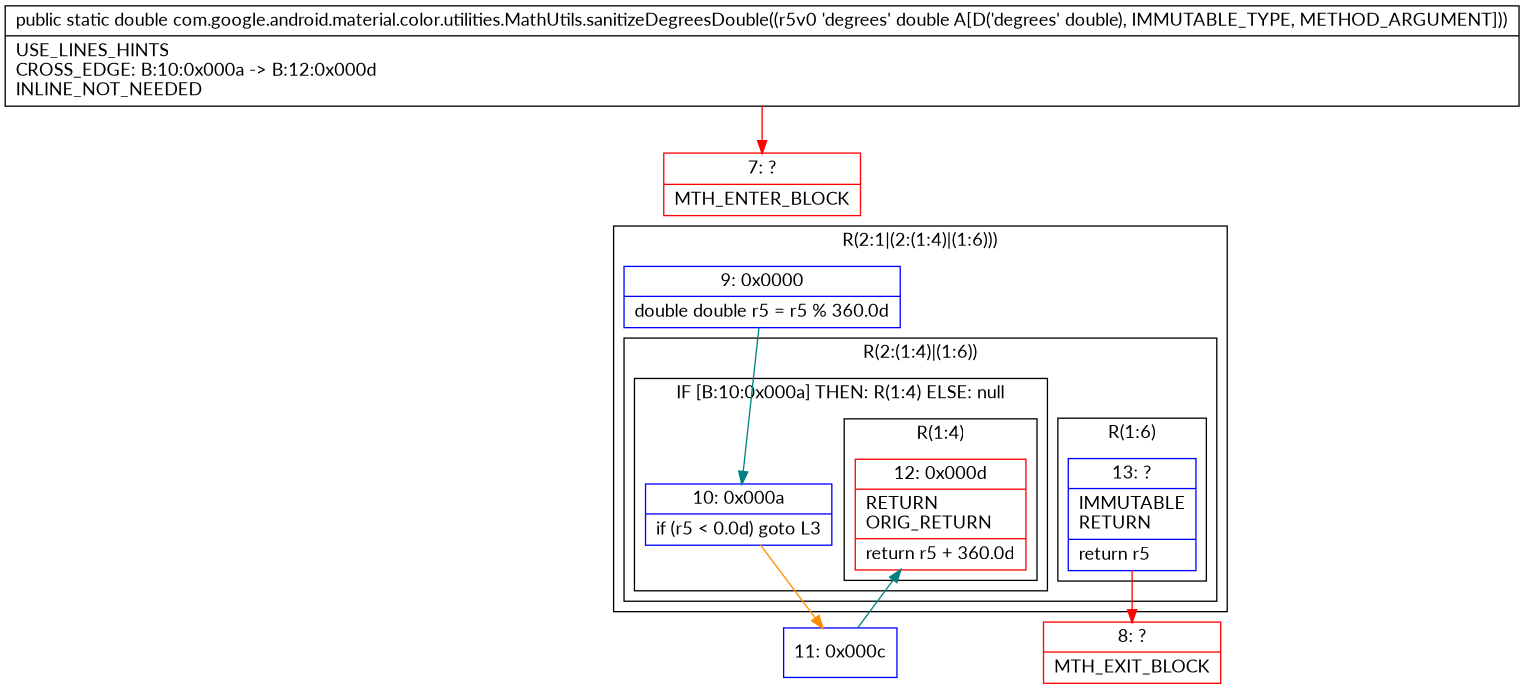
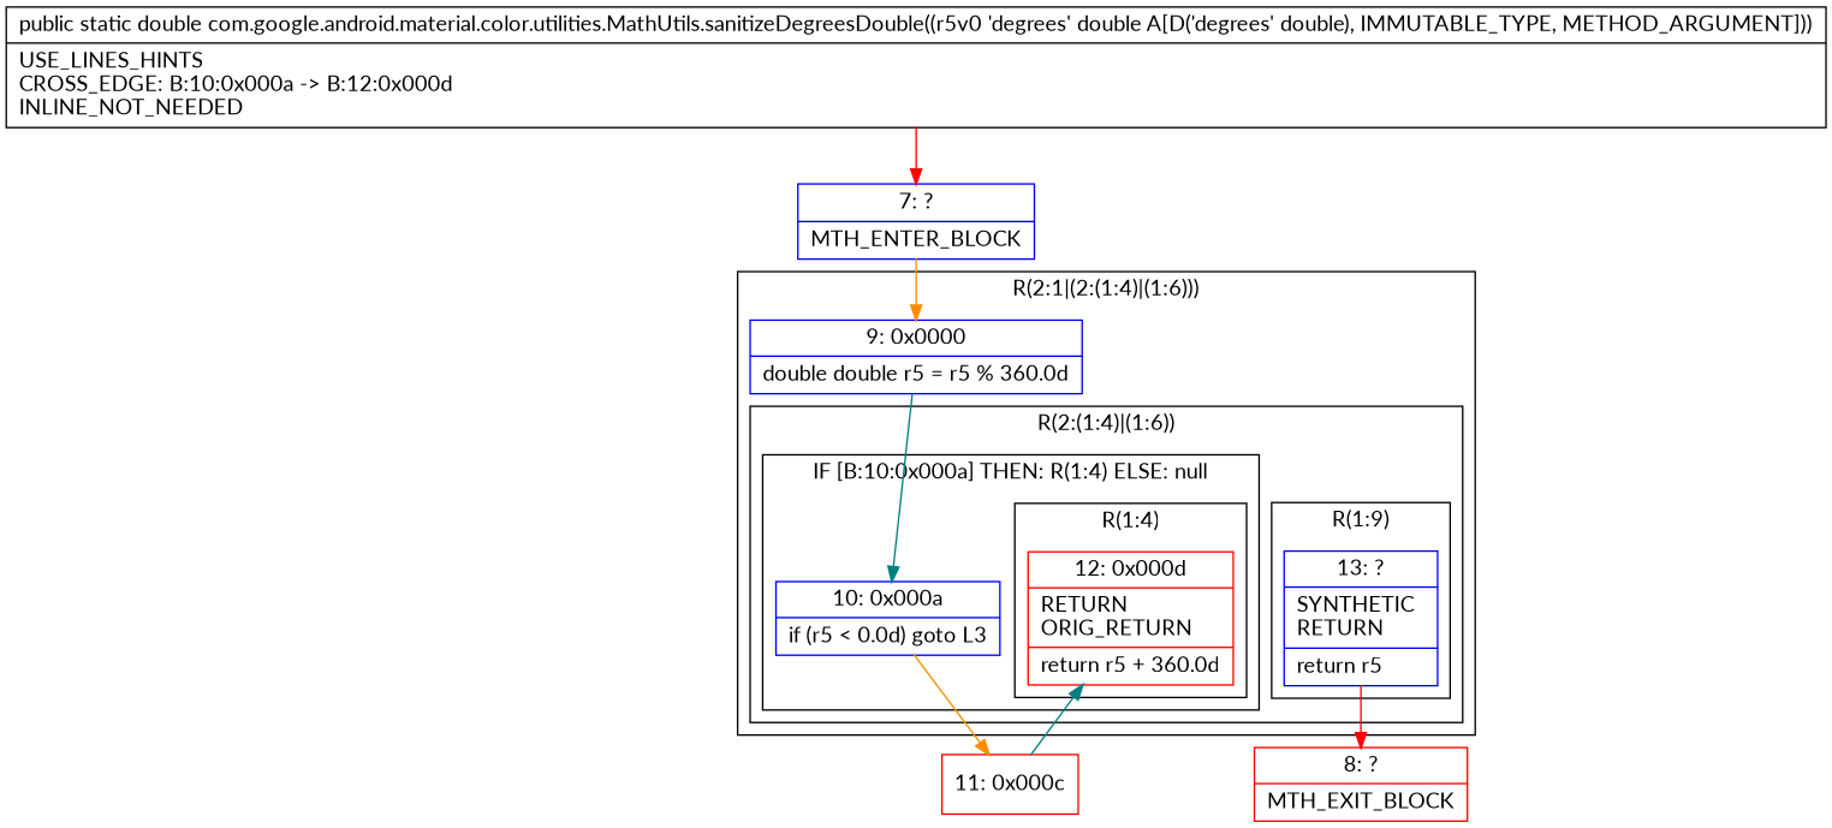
  digraph {
    fontname=Lato
    node [color=red fontname=Lato shape=record]
    edge [color=darkorange fontname=Lato]
    n1 [label="{12\:\ 0x000d|RETURN\lORIG_RETURN\l|return r5 + 360.0d\l}"]
    n2 [color=blue label="{10\:\ 0x000a|if (r5 \< 0.0d) goto L3\l}"]
-   n3 [color=blue label="{13\:\ ?|IMMUTABLE\lRETURN\l|return r5\l}"]
+   n3 [color=blue label="{13\:\ ?|SYNTHETIC\lRETURN\l|return r5\l}"]
    n4 [color=blue label="{9\:\ 0x0000|double double r5 = r5 % 360.0d\l}"]
-   n5 [color=blue label="{11\:\ 0x000c}"]
+   n5 [label="{11\:\ 0x000c}"]
    n6 [label="{8\:\ ?|MTH_EXIT_BLOCK\l}"]
-   n7 [label="{7\:\ ?|MTH_ENTER_BLOCK\l}"]
+   n7 [color=blue label="{7\:\ ?|MTH_ENTER_BLOCK\l}"]
    n8 [label="{public static double com.google.android.material.color.utilities.MathUtils.sanitizeDegreesDouble((r5v0 'degrees' double A[D('degrees' double), IMMUTABLE_TYPE, METHOD_ARGUMENT]))  | USE_LINES_HINTS\lCROSS_EDGE: B:10:0x000a \-\> B:12:0x000d\lINLINE_NOT_NEEDED\l}" color=""]
    subgraph cluster_1 {
      label="R(2:1|(2:(1:4)|(1:6)))"
      n4
      subgraph cluster_2 {
        label="R(2:(1:4)|(1:6))"
        subgraph cluster_3 {
          label="IF [B:10:0x000a] THEN: R(1:4) ELSE: null"
          n2
          subgraph cluster_4 {
            label="R(1:4)"
            n1
          }
        }
        subgraph cluster_5 {
-         label="R(1:6)"
+         label="R(1:9)"
          n3
        }
      }
    }
    n2 -> n5
    n3 -> n6 [color=red]
    n4 -> n2 [color=teal]
    n5 -> n1 [color=teal]
+   n7 -> n4
    n8 -> n7 [color=red]
  }
